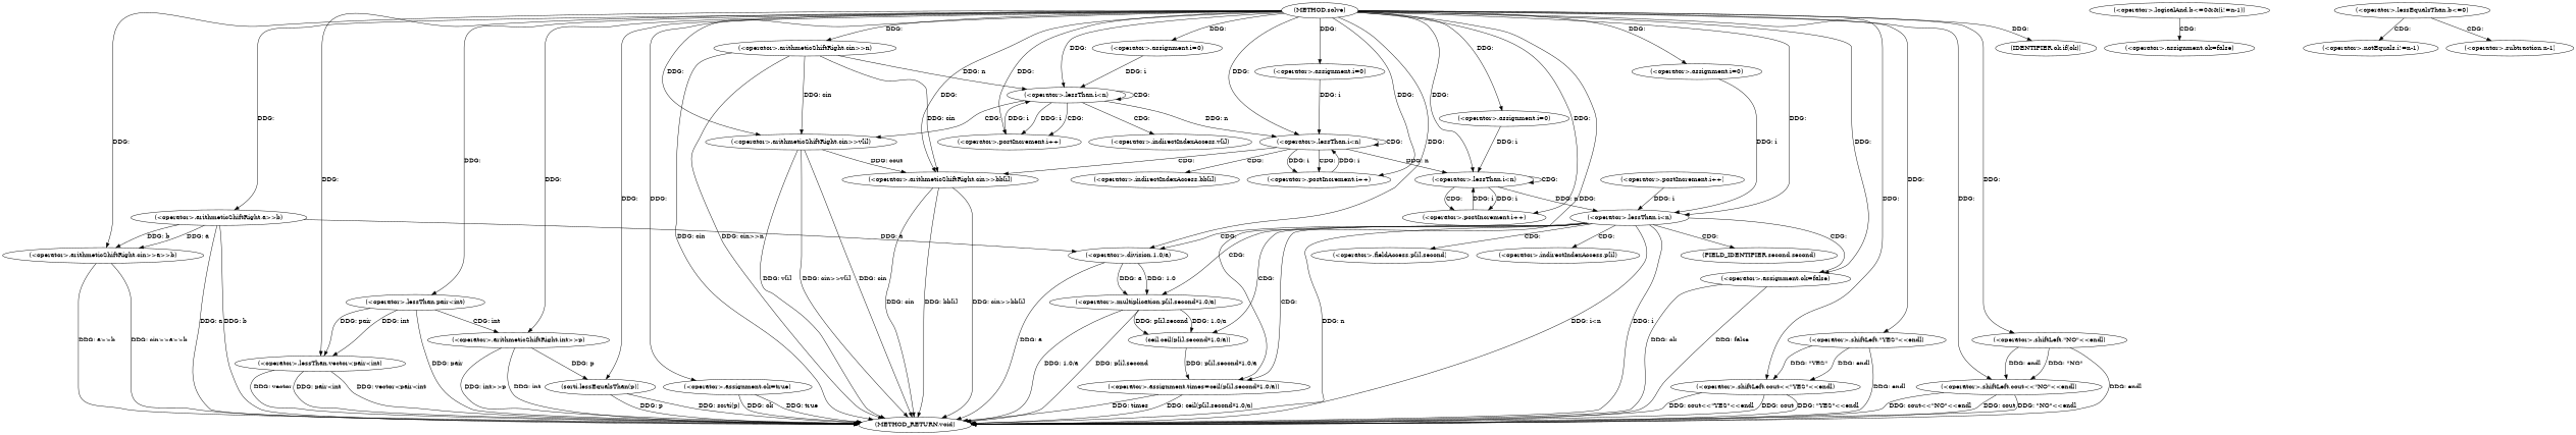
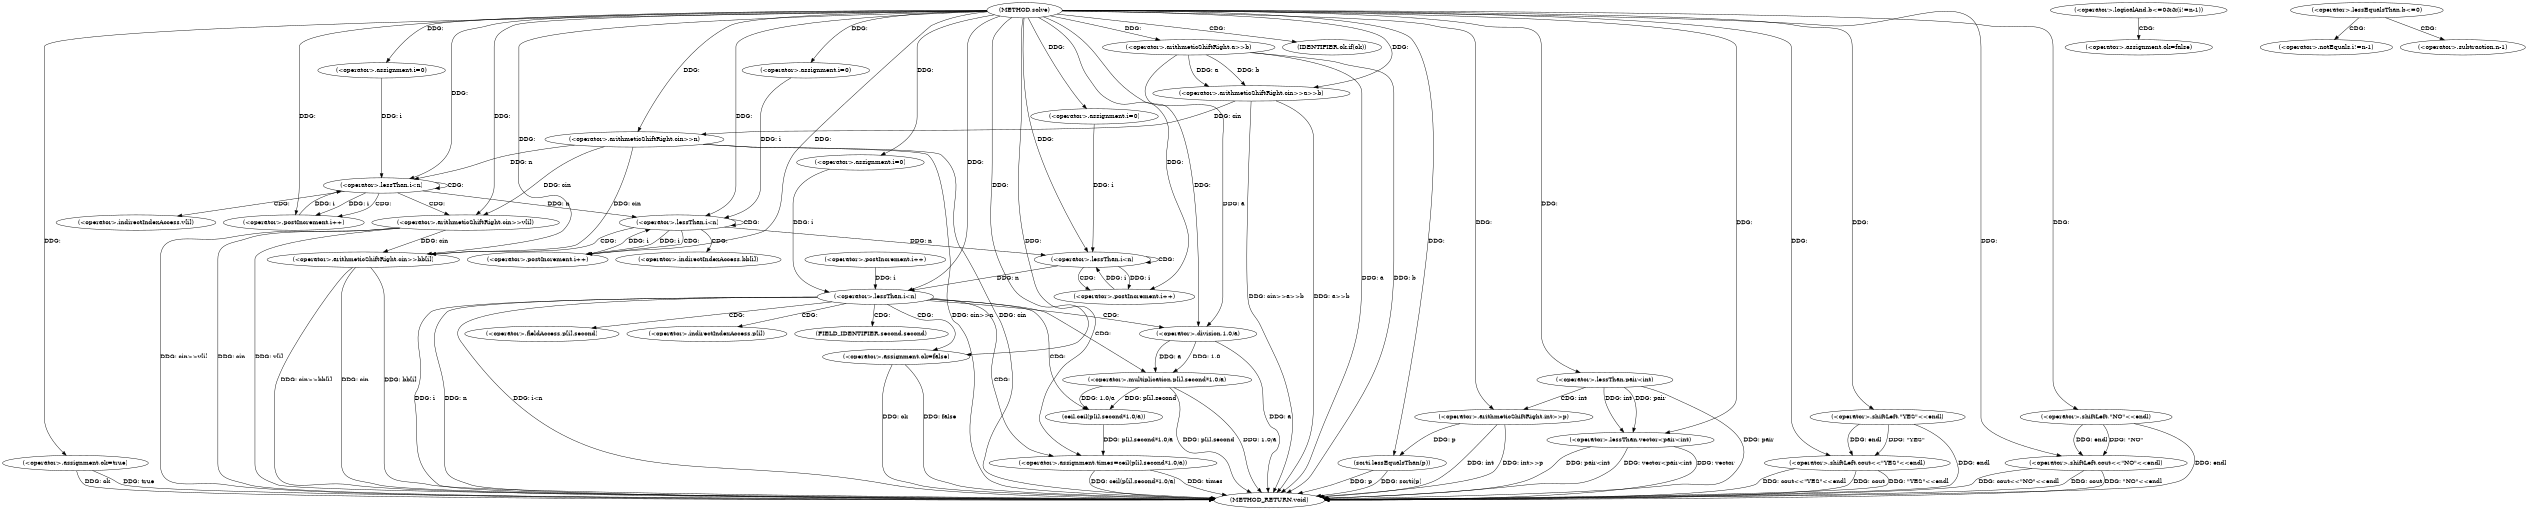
  digraph {
    n1 [label="(METHOD,solve)"]
    n2 [label="(<operator>.arithmeticShiftRight,cin>>a>>b)"]
    n3 [label="(<operator>.arithmeticShiftRight,cin>>n)"]
    n4 [label="(sorti,lessEqualsThan(p))"]
    n5 [label="(<operator>.assignment,ok=true)"]
    n6 [label="(<operator>.lessThan,vector<pair<int)"]
    n7 [label="(<operator>.arithmeticShiftRight,int>>p)"]
    n8 [label="(<operator>.assignment,i=0)"]
    n9 [label="(<operator>.lessThan,i<n)"]
    n10 [label="(<operator>.postIncrement,i++)"]
    n11 [label="(<operator>.arithmeticShiftRight,cin>>v[i])"]
    n12 [label="(<operator>.assignment,i=0)"]
    n13 [label="(<operator>.lessThan,i<n)"]
    n14 [label="(<operator>.postIncrement,i++)"]
    n15 [label="(<operator>.arithmeticShiftRight,cin>>bb[i])"]
    n16 [label="(<operator>.assignment,i=0)"]
    n17 [label="(<operator>.lessThan,i<n)"]
    n18 [label="(<operator>.postIncrement,i++)"]
    n19 [label="(<operator>.assignment,i=0)"]
    n20 [label="(<operator>.lessThan,i<n)"]
    n21 [label="(IDENTIFIER,ok,if(ok))"]
    n22 [label="(<operator>.shiftLeft,cout<<\"YES\"<<endl)"]
    n23 [label="(<operator>.arithmeticShiftRight,a>>b)"]
    n24 [label="(<operator>.assignment,times=ceil(p[i].second*1.0/a))"]
    n25 [label="(<operator>.shiftLeft,cout<<\"NO\"<<endl)"]
    n26 [label="(<operator>.lessThan,pair<int)"]
    n27 [label="(<operator>.assignment,ok=false)"]
    n28 [label="(<operator>.shiftLeft,\"YES\"<<endl)"]
    n29 [label="(<operator>.shiftLeft,\"NO\"<<endl)"]
    n30 [label="(<operator>.division,1.0/a)"]
    n31 [label="(METHOD_RETURN,void)"]
    n32 [label="(<operator>.indirectIndexAccess,v[i])"]
    n33 [label="(<operator>.indirectIndexAccess,bb[i])"]
    n34 [label="(ceil,ceil(p[i].second*1.0/a))"]
    n35 [label="(<operator>.multiplication,p[i].second*1.0/a)"]
    n36 [label="(<operator>.fieldAccess,p[i].second)"]
    n37 [label="(<operator>.indirectIndexAccess,p[i])"]
    n38 [label="(FIELD_IDENTIFIER,second,second)"]
    n39 [label="(<operator>.postIncrement,i++)"]
    n40 [label="(<operator>.logicalAnd,b<=0&&(i!=n-1))"]
    n41 [label="(<operator>.assignment,ok=false)"]
    n42 [label="(<operator>.lessEqualsThan,b<=0)"]
    n43 [label="(<operator>.notEquals,i!=n-1)"]
    n44 [label="(<operator>.subtraction,n-1)"]
    n1 -> n2 [label="DDG: "]
    n1 -> n3 [label="DDG: "]
    n1 -> n4 [label="DDG: "]
    n1 -> n5 [label="DDG: "]
    n1 -> n6 [label="DDG: "]
    n1 -> n7 [label="DDG: "]
    n1 -> n8 [label="DDG: "]
    n1 -> n9 [label="DDG: "]
    n1 -> n10 [label="DDG: "]
    n1 -> n11 [label="DDG: "]
    n1 -> n12 [label="DDG: "]
    n1 -> n13 [label="DDG: "]
    n1 -> n14 [label="DDG: "]
    n1 -> n15 [label="DDG: "]
    n1 -> n16 [label="DDG: "]
    n1 -> n17 [label="DDG: "]
    n1 -> n18 [label="DDG: "]
    n1 -> n19 [label="DDG: "]
    n1 -> n20 [label="DDG: "]
-   n1 -> n21 [label="DDG: "]
+   n1 -> n21 [label="CDG: "]
    n1 -> n22 [label="DDG: "]
    n1 -> n23 [label="DDG: "]
    n1 -> n24 [label="DDG: "]
    n1 -> n25 [label="DDG: "]
    n1 -> n26 [label="DDG: "]
    n1 -> n27 [label="DDG: "]
    n1 -> n28 [label="DDG: "]
    n1 -> n29 [label="DDG: "]
    n1 -> n30 [label="DDG: "]
+   n2 -> n3 [label="DDG: cin"]
    n2 -> n31 [label="DDG: a>>b"]
    n2 -> n31 [label="DDG: cin>>a>>b"]
    n3 -> n9 [label="DDG: n"]
    n3 -> n11 [label="DDG: cin"]
    n3 -> n15 [label="DDG: cin"]
    n3 -> n31 [label="DDG: cin"]
    n3 -> n31 [label="DDG: cin>>n"]
    n4 -> n31 [label="DDG: p"]
    n4 -> n31 [label="DDG: sorti(p)"]
    n5 -> n31 [label="DDG: ok"]
    n5 -> n31 [label="DDG: true"]
    n6 -> n31 [label="DDG: pair<int"]
    n6 -> n31 [label="DDG: vector<pair<int"]
    n6 -> n31 [label="DDG: vector"]
    n7 -> n4 [label="DDG: p"]
    n7 -> n31 [label="DDG: int"]
    n7 -> n31 [label="DDG: int>>p"]
    n8 -> n9 [label="DDG: i"]
    n9 -> n9 [label="CDG: "]
    n9 -> n10 [label="DDG: i"]
    n9 -> n10 [label="CDG: "]
    n9 -> n11 [label="CDG: "]
    n9 -> n13 [label="DDG: n"]
    n9 -> n32 [label="CDG: "]
    n10 -> n9 [label="DDG: i"]
-   n11 -> n15 [label="DDG: cout"]
+   n11 -> n15 [label="DDG: cin"]
    n11 -> n31 [label="DDG: cin"]
    n11 -> n31 [label="DDG: v[i]"]
    n11 -> n31 [label="DDG: cin>>v[i]"]
    n12 -> n13 [label="DDG: i"]
    n13 -> n13 [label="CDG: "]
    n13 -> n14 [label="DDG: i"]
    n13 -> n14 [label="CDG: "]
    n13 -> n15 [label="CDG: "]
    n13 -> n17 [label="DDG: n"]
    n13 -> n33 [label="CDG: "]
    n14 -> n13 [label="DDG: i"]
    n15 -> n31 [label="DDG: cin"]
    n15 -> n31 [label="DDG: bb[i]"]
    n15 -> n31 [label="DDG: cin>>bb[i]"]
    n16 -> n17 [label="DDG: i"]
    n17 -> n17 [label="CDG: "]
    n17 -> n18 [label="DDG: i"]
    n17 -> n18 [label="CDG: "]
    n17 -> n20 [label="DDG: n"]
    n18 -> n17 [label="DDG: i"]
    n19 -> n20 [label="DDG: i"]
    n20 -> n24 [label="CDG: "]
    n20 -> n27 [label="CDG: "]
    n20 -> n30 [label="CDG: "]
    n20 -> n31 [label="DDG: i"]
    n20 -> n31 [label="DDG: n"]
    n20 -> n31 [label="DDG: i<n"]
    n20 -> n34 [label="CDG: "]
    n20 -> n35 [label="CDG: "]
    n20 -> n36 [label="CDG: "]
    n20 -> n37 [label="CDG: "]
    n20 -> n38 [label="CDG: "]
    n22 -> n31 [label="DDG: cout"]
    n22 -> n31 [label="DDG: \"YES\"<<endl"]
    n22 -> n31 [label="DDG: cout<<\"YES\"<<endl"]
    n23 -> n2 [label="DDG: b"]
    n23 -> n2 [label="DDG: a"]
    n23 -> n30 [label="DDG: a"]
    n23 -> n31 [label="DDG: a"]
    n23 -> n31 [label="DDG: b"]
    n24 -> n31 [label="DDG: times"]
    n24 -> n31 [label="DDG: ceil(p[i].second*1.0/a)"]
    n25 -> n31 [label="DDG: cout"]
    n25 -> n31 [label="DDG: \"NO\"<<endl"]
    n25 -> n31 [label="DDG: cout<<\"NO\"<<endl"]
    n26 -> n6 [label="DDG: int"]
    n26 -> n6 [label="DDG: pair"]
    n26 -> n7 [label="CDG: int"]
    n26 -> n31 [label="DDG: pair"]
    n27 -> n31 [label="DDG: ok"]
    n27 -> n31 [label="DDG: false"]
    n28 -> n22 [label="DDG: \"YES\""]
    n28 -> n22 [label="DDG: endl"]
    n28 -> n31 [label="DDG: endl"]
    n29 -> n25 [label="DDG: endl"]
    n29 -> n25 [label="DDG: \"NO\""]
    n29 -> n31 [label="DDG: endl"]
    n30 -> n31 [label="DDG: a"]
    n30 -> n35 [label="DDG: 1.0"]
    n30 -> n35 [label="DDG: a"]
    n34 -> n24 [label="DDG: p[i].second*1.0/a"]
    n35 -> n31 [label="DDG: p[i].second"]
    n35 -> n31 [label="DDG: 1.0/a"]
    n35 -> n34 [label="DDG: 1.0/a"]
    n35 -> n34 [label="DDG: p[i].second"]
    n39 -> n20 [label="DDG: i"]
    n40 -> n41 [label="CDG: "]
    n42 -> n43 [label="CDG: "]
    n42 -> n44 [label="CDG: "]
  }
